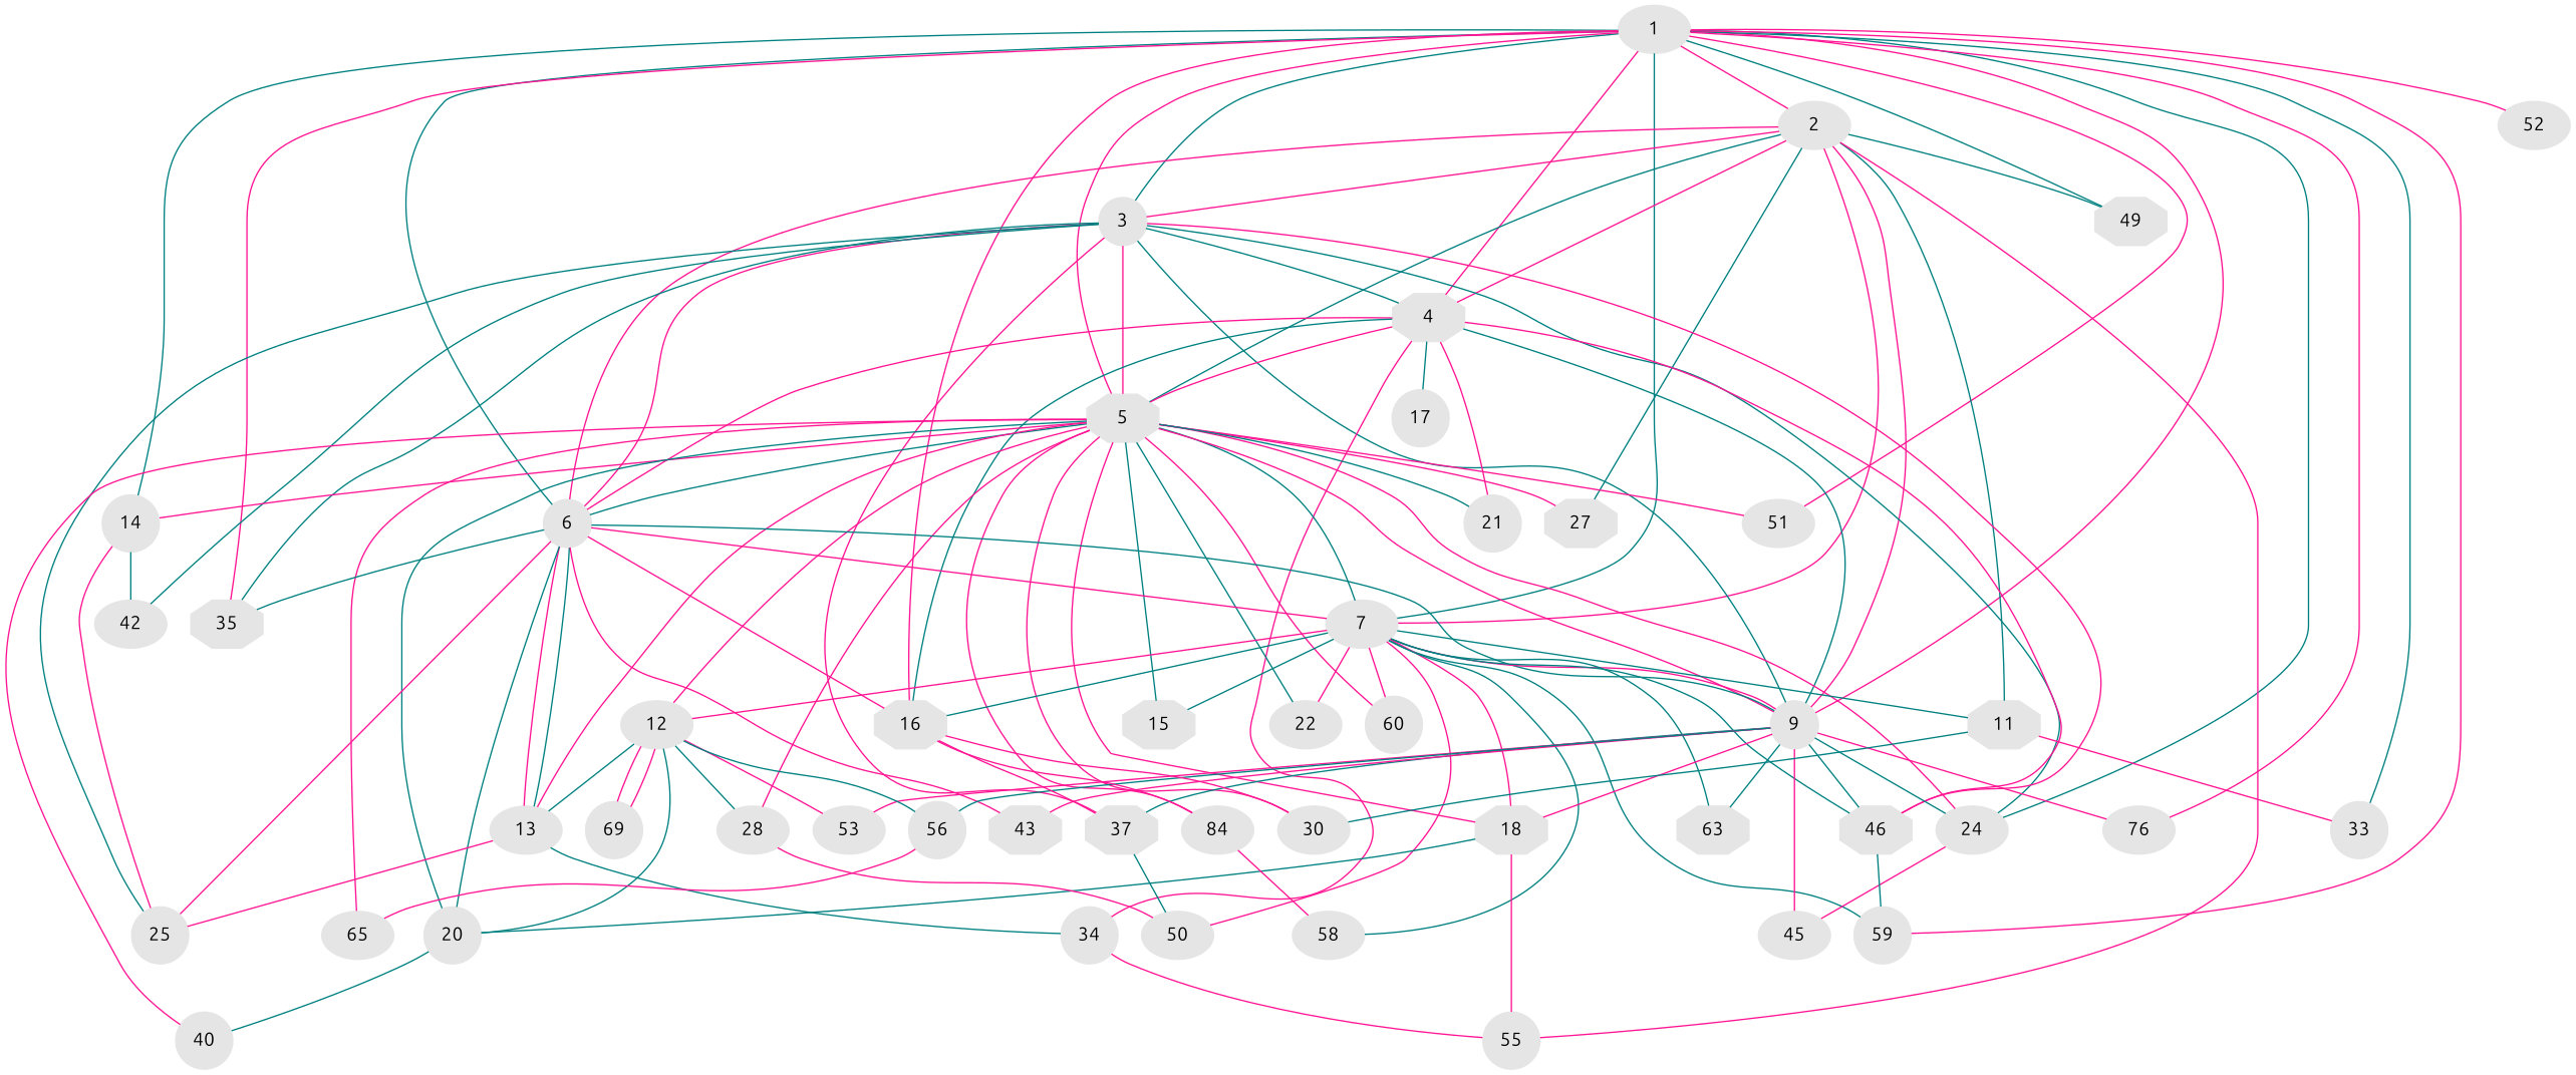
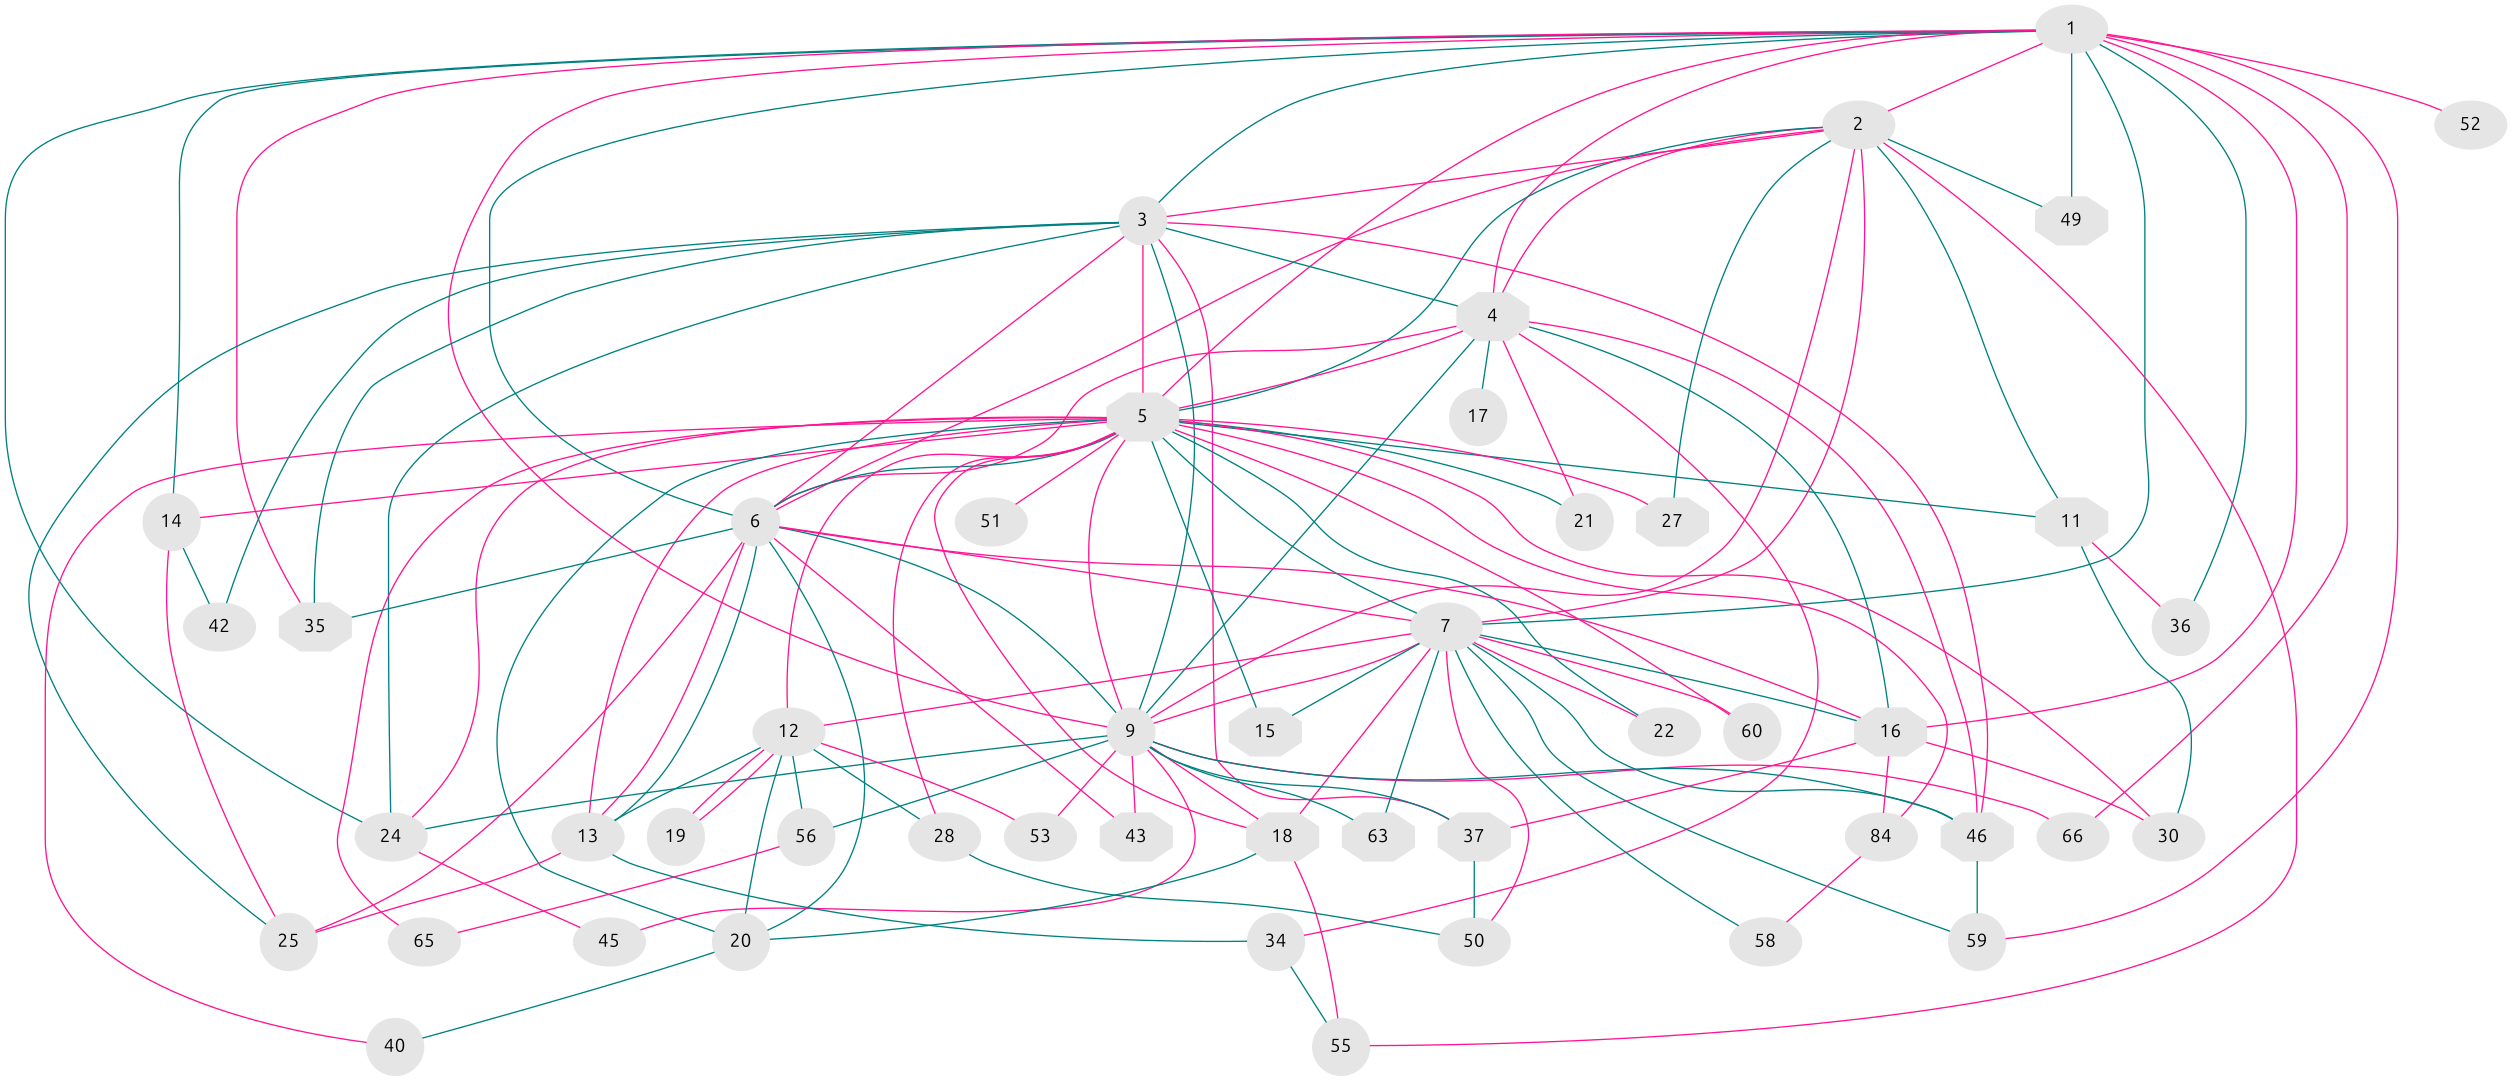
  graph {
    fontname=Ubuntu
    node [color=gray90 fontname=Ubuntu shape=ellipse style=filled]
    edge [color=deeppink fontname=Ubuntu]
    1 [super="+39"]
    2
    3 [shape=circle super="+57"]
    4 [shape=octagon]
    5 [shape=octagon super="+70+8"]
    6 [shape=circle]
    7 [super="+64+73+10+54"]
    9 [shape=circle]
    14 [shape=circle]
    16 [shape=octagon super="+19"]
    24 [super="+72"]
    35 [shape=octagon super="+61"]
-   36 [shape=circle label=33]
+   36 [shape=circle]
    49 [shape=octagon super="+75"]
    51
    52 [super="+67"]
    59 [shape=circle super="+62"]
-   66 [label=76]
+   66
    11 [shape=octagon]
    27 [shape=octagon]
    55 [shape=circle]
    25 [shape=circle super="+31"]
    37 [shape=octagon super="+79"]
    42
    46 [shape=octagon super="+74+48"]
    17 [shape=circle]
    21 [shape=circle]
    34 [shape=circle]
    12
    13 [super="+29+38"]
    15 [shape=octagon]
    18 [shape=octagon super="+41"]
    20 [shape=circle super="+33"]
    22
    28
    30
    40 [shape=circle]
    n38 [label=84]
    60 [shape=circle]
    65
    43 [shape=octagon]
    50
    58
    63 [shape=octagon]
    45
    53
    56 [shape=circle]
-   69 [shape=circle]
+   69 [shape=circle label=19]
    1 -- 2
    1 -- 3 [color=teal]
    1 -- 4 [weight=2]
    1 -- 5 [weight=2]
    1 -- 6 [color=teal]
    1 -- 7 [color=teal weight=4]
    1 -- 9
    1 -- 14 [color=teal]
    1 -- 16
    1 -- 24 [color=teal]
    1 -- 35
    1 -- 36 [color=teal]
    1 -- 49 [color=teal]
-   1 -- 51
    1 -- 52 [weight=3]
    1 -- 59
    1 -- 66
    2 -- 3
    2 -- 4
    2 -- 5 [color=teal weight=2]
    2 -- 6
    2 -- 7 [weight=2]
    2 -- 9
    2 -- 49 [color=teal weight=2]
    2 -- 11 [color=teal]
    2 -- 27 [color=teal]
    2 -- 55
    3 -- 4 [color=teal]
    3 -- 5 [weight=3]
    3 -- 6
    3 -- 9 [color=teal]
    3 -- 24 [color=teal]
    3 -- 35 [color=teal]
    3 -- 25 [color=teal]
    3 -- 37 [weight=2]
    3 -- 42 [color=teal]
    3 -- 46
    4 -- 5 [weight=2]
    4 -- 6
    4 -- 9 [color=teal]
    4 -- 16 [color=teal]
    4 -- 46
    4 -- 17 [color=teal]
    4 -- 21
    4 -- 34
    5 -- 6 [color=teal weight=2]
    5 -- 7 [color=teal weight=5]
    5 -- 9 [weight=2]
    5 -- 14
    5 -- 24
    5 -- 51
-   7 -- 11 [color=teal]
+   5 -- 11 [color=teal]
    5 -- 27
    5 -- 21 [color=teal]
    5 -- 12
    5 -- 13
    5 -- 15 [color=teal]
    5 -- 18
    5 -- 20 [color=teal]
    5 -- 22 [color=teal]
    5 -- 28
    5 -- 30
    5 -- 40
    5 -- n38
    5 -- 60
    5 -- 65
    6 -- 7 [weight=2]
    6 -- 9 [color=teal]
    6 -- 16
    6 -- 35 [color=teal]
    6 -- 25
    6 -- 13
    6 -- 13 [color=teal]
    6 -- 20 [color=teal]
    6 -- 43
    7 -- 9 [weight=2]
    7 -- 16 [color=teal]
    7 -- 59 [color=teal]
    7 -- 46 [color=teal]
    7 -- 12
    7 -- 15 [color=teal]
    7 -- 18
    7 -- 22
    7 -- 60
    7 -- 50
    7 -- 58 [color=teal]
    7 -- 63 [color=teal]
    9 -- 24 [color=teal]
    9 -- 66
    9 -- 37 [color=teal]
    9 -- 46 [color=teal]
    9 -- 18
    9 -- 43
    9 -- 63 [color=teal]
    9 -- 45
    9 -- 53
    9 -- 56 [color=teal]
    14 -- 25
    14 -- 42 [color=teal]
    16 -- 37 [weight=2]
    16 -- 30
    16 -- n38
    24 -- 45
    11 -- 36
    11 -- 30 [color=teal]
    37 -- 50 [color=teal]
    46 -- 59 [color=teal]
-   34 -- 55
+   34 -- 55 [color=teal]
    12 -- 13 [color=teal]
    12 -- 20 [color=teal]
    12 -- 28 [color=teal]
    12 -- 53
    12 -- 56 [color=teal]
    12 -- 69
    12 -- 69
    13 -- 25
    13 -- 34 [color=teal]
    18 -- 55
    18 -- 20 [color=teal]
    20 -- 40 [color=teal]
-   28 -- 50
+   28 -- 50 [color=teal]
    n38 -- 58
    56 -- 65
  }
